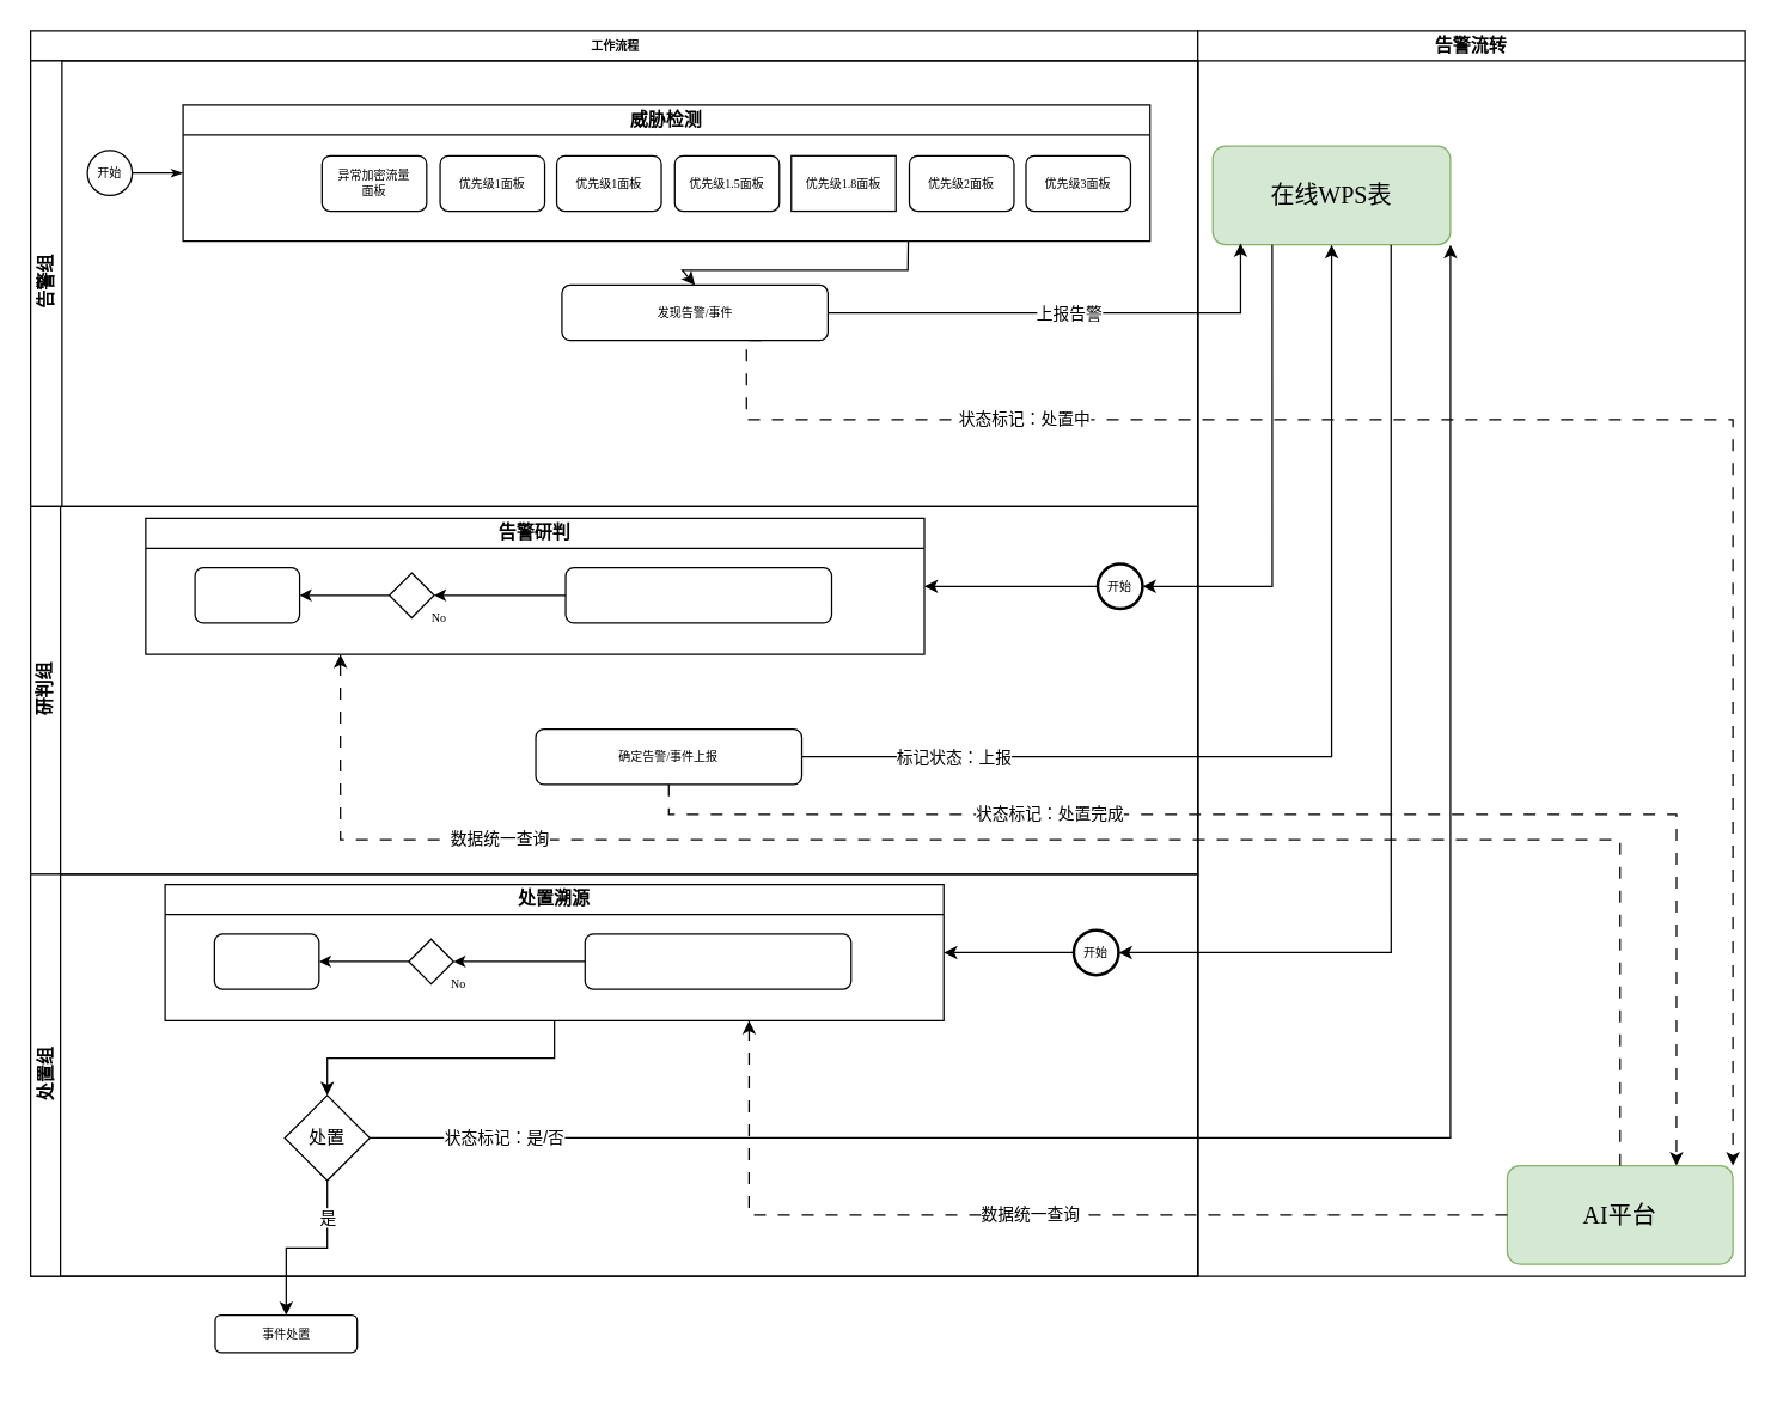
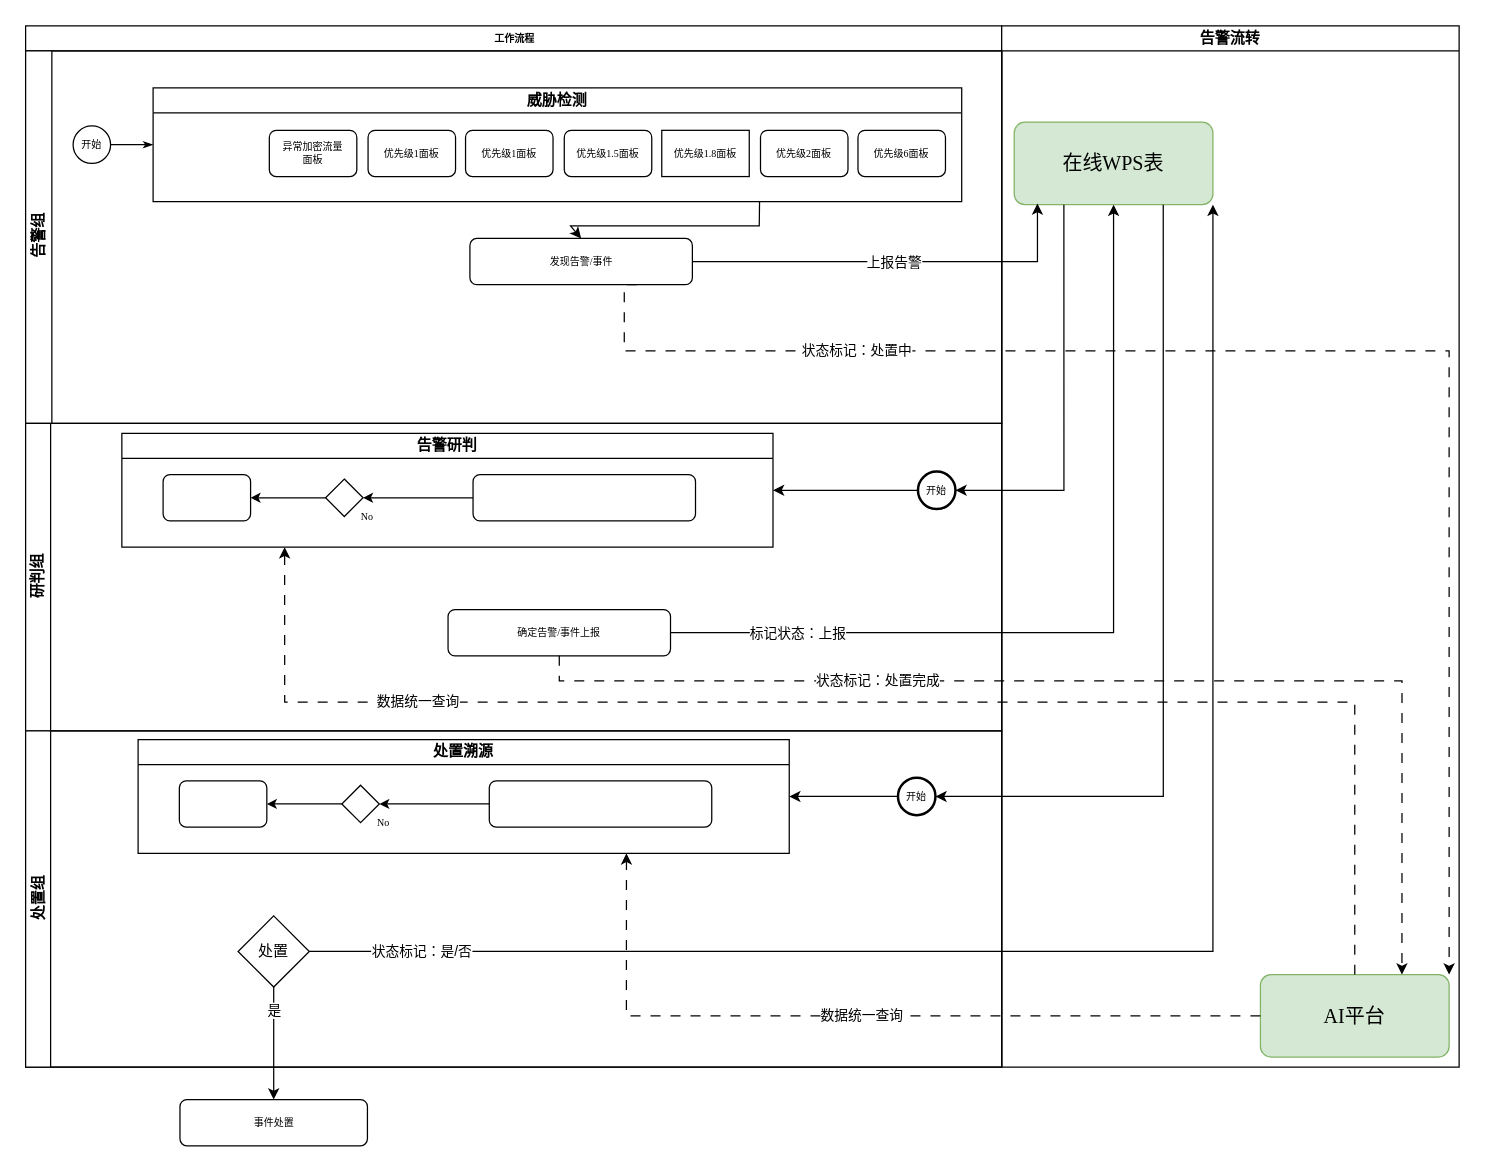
  <mxCell id="0" />
  <mxCell id="1" parent="0" />
  <mxCell id="2" value="工作流程" style="swimlane;html=1;childLayout=stackLayout;horizontal=1;startSize=20;horizontalStack=0;rounded=0;shadow=0;labelBackgroundColor=none;strokeWidth=1;fontFamily=Verdana;fontSize=8;align=center;movable=1;resizable=1;rotatable=1;deletable=1;editable=1;locked=0;connectable=1;" vertex="1" parent="1"><mxGeometry x="20" y="20" width="781" height="833" as="geometry"><mxRectangle x="1289" y="631" width="54" height="22" as="alternateBounds" /></mxGeometry></mxCell>
  <mxCell id="3" value="告警组" style="swimlane;html=1;startSize=21;horizontal=0;movable=1;resizable=1;rotatable=1;deletable=1;editable=1;locked=0;connectable=1;" vertex="1" parent="2"><mxGeometry y="20" width="781" height="298" as="geometry"><mxRectangle y="20" width="680" height="26" as="alternateBounds" /></mxGeometry></mxCell>
  <mxCell id="4" style="edgeStyle=orthogonalEdgeStyle;rounded=0;html=1;labelBackgroundColor=none;startArrow=none;startFill=0;startSize=5;endArrow=classicThin;endFill=1;endSize=5;jettySize=auto;orthogonalLoop=1;strokeWidth=1;fontFamily=Verdana;fontSize=8;movable=1;resizable=1;rotatable=1;deletable=1;editable=1;locked=0;connectable=1;entryX=0;entryY=0.5;entryDx=0;entryDy=0;" edge="1" parent="3" source="5" target="6"><mxGeometry relative="1" as="geometry"><mxPoint x="105" y="73" as="targetPoint" /></mxGeometry></mxCell>
  <mxCell id="5" value="开始" style="ellipse;whiteSpace=wrap;html=1;rounded=0;shadow=0;labelBackgroundColor=none;strokeWidth=1;fontFamily=Verdana;fontSize=8;align=center;movable=1;resizable=1;rotatable=1;deletable=1;editable=1;locked=0;connectable=1;" vertex="1" parent="3"><mxGeometry x="38" y="60" width="30" height="30" as="geometry" /></mxCell>
  <mxCell id="6" value="&lt;b style=&quot;font-family: Verdana;&quot;&gt;威胁检测&lt;/b&gt;" style="swimlane;whiteSpace=wrap;html=1;startSize=20;" vertex="1" parent="3"><mxGeometry x="102" y="29.5" width="647" height="91" as="geometry" /></mxCell>
  <mxCell id="7" value="" style="group" vertex="1" connectable="0" parent="6"><mxGeometry x="15" y="34" width="619" height="37" as="geometry" /></mxCell>
- <mxCell id="8" value="优先级3面板" style="rounded=1;whiteSpace=wrap;html=1;shadow=0;labelBackgroundColor=none;strokeWidth=1;fontFamily=Verdana;fontSize=8;align=center;movable=1;resizable=1;rotatable=1;deletable=1;editable=1;locked=0;connectable=1;" vertex="1" parent="7"><mxGeometry x="549" width="70" height="37" as="geometry" /></mxCell>
+ <mxCell id="8" value="优先级6面板" style="rounded=1;whiteSpace=wrap;html=1;shadow=0;labelBackgroundColor=none;strokeWidth=1;fontFamily=Verdana;fontSize=8;align=center;movable=1;resizable=1;rotatable=1;deletable=1;editable=1;locked=0;connectable=1;" vertex="1" parent="7"><mxGeometry x="549" width="70" height="37" as="geometry" /></mxCell>
  <mxCell id="9" value="优先级2面板" style="rounded=1;whiteSpace=wrap;html=1;shadow=0;labelBackgroundColor=none;strokeWidth=1;fontFamily=Verdana;fontSize=8;align=center;movable=1;resizable=1;rotatable=1;deletable=1;editable=1;locked=0;connectable=1;" vertex="1" parent="7"><mxGeometry x="471" width="70" height="37" as="geometry" /></mxCell>
  <mxCell id="10" value="优先级1.8面板" style="whiteSpace=wrap;html=1;shadow=0;labelBackgroundColor=none;strokeWidth=1;fontFamily=Verdana;fontSize=8;align=center;movable=1;resizable=1;rotatable=1;deletable=1;editable=1;locked=0;connectable=1;rounded=0;" vertex="1" parent="7"><mxGeometry x="392" width="70" height="37" as="geometry" /></mxCell>
  <mxCell id="11" value="优先级1.5面板" style="rounded=1;whiteSpace=wrap;html=1;shadow=0;labelBackgroundColor=none;strokeWidth=1;fontFamily=Verdana;fontSize=8;align=center;movable=1;resizable=1;rotatable=1;deletable=1;editable=1;locked=0;connectable=1;" vertex="1" parent="7"><mxGeometry x="314" width="70" height="37" as="geometry" /></mxCell>
  <mxCell id="12" value="优先级1面板" style="rounded=1;whiteSpace=wrap;html=1;shadow=0;labelBackgroundColor=none;strokeWidth=1;fontFamily=Verdana;fontSize=8;align=center;movable=1;resizable=1;rotatable=1;deletable=1;editable=1;locked=0;connectable=1;" vertex="1" parent="7"><mxGeometry x="235" width="70" height="37" as="geometry" /></mxCell>
  <mxCell id="13" value="优先级1面板" style="rounded=1;whiteSpace=wrap;html=1;shadow=0;labelBackgroundColor=none;strokeWidth=1;fontFamily=Verdana;fontSize=8;align=center;movable=1;resizable=1;rotatable=1;deletable=1;editable=1;locked=0;connectable=1;" vertex="1" parent="7"><mxGeometry x="157" width="70" height="37" as="geometry" /></mxCell>
  <mxCell id="14" value="异常加密流量&lt;div&gt;面板&lt;/div&gt;" style="rounded=1;whiteSpace=wrap;html=1;shadow=0;labelBackgroundColor=none;strokeWidth=1;fontFamily=Verdana;fontSize=8;align=center;movable=1;resizable=1;rotatable=1;deletable=1;editable=1;locked=0;connectable=1;" vertex="1" parent="7"><mxGeometry x="78" width="70" height="37" as="geometry" /></mxCell>
  <mxCell id="15" value="发现告警/事件" style="rounded=1;whiteSpace=wrap;html=1;shadow=0;labelBackgroundColor=none;strokeWidth=1;fontFamily=Verdana;fontSize=8;align=center;movable=1;resizable=1;rotatable=1;deletable=1;editable=1;locked=0;connectable=1;" vertex="1" parent="3"><mxGeometry x="355.5" y="150" width="178" height="37" as="geometry" /></mxCell>
  <mxCell id="16" value="" style="edgeStyle=none;orthogonalLoop=1;jettySize=auto;html=1;rounded=0;entryX=0.5;entryY=0;entryDx=0;entryDy=0;exitX=0.75;exitY=1;exitDx=0;exitDy=0;" edge="1" parent="3" source="6" target="15"><mxGeometry width="80" relative="1" as="geometry"><mxPoint x="596" y="117" as="sourcePoint" /><mxPoint x="522.818" y="221.909" as="targetPoint" /><Array as="points"><mxPoint x="587" y="140" /><mxPoint x="436" y="140" /></Array></mxGeometry></mxCell>
  <mxCell id="17" value="研判组" style="swimlane;html=1;startSize=20;horizontal=0;movable=1;resizable=1;rotatable=1;deletable=1;editable=1;locked=0;connectable=1;" vertex="1" parent="2"><mxGeometry y="318" width="781" height="246" as="geometry" /></mxCell>
  <mxCell id="18" style="edgeStyle=orthogonalEdgeStyle;rounded=0;orthogonalLoop=1;jettySize=auto;html=1;entryX=1;entryY=0.5;entryDx=0;entryDy=0;" edge="1" parent="17" source="19" target="20"><mxGeometry relative="1" as="geometry" /></mxCell>
  <mxCell id="19" value="开始" style="ellipse;whiteSpace=wrap;html=1;rounded=0;shadow=0;labelBackgroundColor=none;strokeWidth=2;fontFamily=Verdana;fontSize=8;align=center;movable=1;resizable=1;rotatable=1;deletable=1;editable=1;locked=0;connectable=1;" vertex="1" parent="17"><mxGeometry x="714" y="38.5" width="30" height="30" as="geometry" /></mxCell>
  <mxCell id="20" value="&lt;font face=&quot;Verdana&quot;&gt;告警研判&lt;/font&gt;" style="swimlane;whiteSpace=wrap;html=1;startSize=20;" vertex="1" parent="17"><mxGeometry x="77" y="8" width="521" height="91" as="geometry" /></mxCell>
  <mxCell id="21" style="edgeStyle=orthogonalEdgeStyle;rounded=0;html=1;labelBackgroundColor=none;startArrow=classic;startFill=1;startSize=5;endArrow=none;endFill=0;endSize=5;jettySize=auto;orthogonalLoop=1;strokeWidth=1;fontFamily=Verdana;fontSize=8;movable=1;resizable=1;rotatable=1;deletable=1;editable=1;locked=0;connectable=1;" edge="1" parent="20" source="22" target="23"><mxGeometry relative="1" as="geometry" /></mxCell>
  <mxCell id="22" value="" style="rounded=1;whiteSpace=wrap;html=1;shadow=0;labelBackgroundColor=none;strokeWidth=1;fontFamily=Verdana;fontSize=8;align=center;movable=1;resizable=1;rotatable=1;deletable=1;editable=1;locked=0;connectable=1;" vertex="1" parent="20"><mxGeometry x="33" y="33" width="70" height="37" as="geometry" /></mxCell>
  <mxCell id="23" value="" style="strokeWidth=1;html=1;shape=mxgraph.flowchart.decision;whiteSpace=wrap;rounded=1;shadow=0;labelBackgroundColor=none;fontFamily=Verdana;fontSize=8;align=center;movable=1;resizable=1;rotatable=1;deletable=1;editable=1;locked=0;connectable=1;" vertex="1" parent="20"><mxGeometry x="163" y="36.5" width="30" height="30" as="geometry" /></mxCell>
  <mxCell id="24" value="" style="rounded=1;whiteSpace=wrap;html=1;shadow=0;labelBackgroundColor=none;strokeWidth=1;fontFamily=Verdana;fontSize=8;align=center;movable=1;resizable=1;rotatable=1;deletable=1;editable=1;locked=0;connectable=1;" vertex="1" parent="20"><mxGeometry x="281" y="33" width="178" height="37" as="geometry" /></mxCell>
  <mxCell id="25" value="No" style="edgeStyle=orthogonalEdgeStyle;rounded=0;html=1;labelBackgroundColor=none;startArrow=classic;startFill=1;startSize=5;endArrow=none;endFill=0;endSize=5;jettySize=auto;orthogonalLoop=1;strokeWidth=1;fontFamily=Verdana;fontSize=8;movable=1;resizable=1;rotatable=1;deletable=1;editable=1;locked=0;connectable=1;" edge="1" parent="20" source="23" target="24"><mxGeometry x="-0.936" y="-15" relative="1" as="geometry"><mxPoint as="offset" /></mxGeometry></mxCell>
  <mxCell id="26" value="确定告警/事件上报" style="rounded=1;whiteSpace=wrap;html=1;shadow=0;labelBackgroundColor=none;strokeWidth=1;fontFamily=Verdana;fontSize=8;align=center;movable=1;resizable=1;rotatable=1;deletable=1;editable=1;locked=0;connectable=1;" vertex="1" parent="17"><mxGeometry x="338" y="149" width="178" height="37" as="geometry" /></mxCell>
  <mxCell id="27" value="处置组" style="swimlane;html=1;startSize=20;horizontal=0;movable=1;resizable=1;rotatable=1;deletable=1;editable=1;locked=0;connectable=1;" vertex="1" parent="2"><mxGeometry y="564" width="781" height="269" as="geometry" /></mxCell>
  <mxCell id="28" value="开始" style="ellipse;whiteSpace=wrap;html=1;rounded=0;shadow=0;labelBackgroundColor=none;strokeWidth=2;fontFamily=Verdana;fontSize=8;align=center;movable=1;resizable=1;rotatable=1;deletable=1;editable=1;locked=0;connectable=1;" vertex="1" parent="27"><mxGeometry x="698" y="37.5" width="30" height="30" as="geometry" /></mxCell>
- <mxCell id="29" style="edgeStyle=orthogonalEdgeStyle;rounded=0;orthogonalLoop=1;jettySize=auto;html=1;entryX=0.5;entryY=0;entryDx=0;entryDy=0;" edge="1" parent="27" source="30" target="37"><mxGeometry relative="1" as="geometry" /></mxCell>
  <mxCell id="30" value="&lt;font face=&quot;Verdana&quot;&gt;处置溯源&lt;/font&gt;" style="swimlane;whiteSpace=wrap;html=1;startSize=20;" vertex="1" parent="27"><mxGeometry x="90" y="7" width="521" height="91" as="geometry" /></mxCell>
  <mxCell id="31" style="edgeStyle=orthogonalEdgeStyle;rounded=0;html=1;labelBackgroundColor=none;startArrow=classic;startFill=1;startSize=5;endArrow=none;endFill=0;endSize=5;jettySize=auto;orthogonalLoop=1;strokeWidth=1;fontFamily=Verdana;fontSize=8;movable=1;resizable=1;rotatable=1;deletable=1;editable=1;locked=0;connectable=1;" edge="1" parent="30" source="32" target="33"><mxGeometry relative="1" as="geometry" /></mxCell>
  <mxCell id="32" value="" style="rounded=1;whiteSpace=wrap;html=1;shadow=0;labelBackgroundColor=none;strokeWidth=1;fontFamily=Verdana;fontSize=8;align=center;movable=1;resizable=1;rotatable=1;deletable=1;editable=1;locked=0;connectable=1;" vertex="1" parent="30"><mxGeometry x="33" y="33" width="70" height="37" as="geometry" /></mxCell>
  <mxCell id="33" value="" style="strokeWidth=1;html=1;shape=mxgraph.flowchart.decision;whiteSpace=wrap;rounded=1;shadow=0;labelBackgroundColor=none;fontFamily=Verdana;fontSize=8;align=center;movable=1;resizable=1;rotatable=1;deletable=1;editable=1;locked=0;connectable=1;" vertex="1" parent="30"><mxGeometry x="163" y="36.5" width="30" height="30" as="geometry" /></mxCell>
  <mxCell id="34" value="" style="rounded=1;whiteSpace=wrap;html=1;shadow=0;labelBackgroundColor=none;strokeWidth=1;fontFamily=Verdana;fontSize=8;align=center;movable=1;resizable=1;rotatable=1;deletable=1;editable=1;locked=0;connectable=1;" vertex="1" parent="30"><mxGeometry x="281" y="33" width="178" height="37" as="geometry" /></mxCell>
  <mxCell id="35" value="No" style="edgeStyle=orthogonalEdgeStyle;rounded=0;html=1;labelBackgroundColor=none;startArrow=classic;startFill=1;startSize=5;endArrow=none;endFill=0;endSize=5;jettySize=auto;orthogonalLoop=1;strokeWidth=1;fontFamily=Verdana;fontSize=8;movable=1;resizable=1;rotatable=1;deletable=1;editable=1;locked=0;connectable=1;" edge="1" parent="30" source="33" target="34"><mxGeometry x="-0.936" y="-15" relative="1" as="geometry"><mxPoint as="offset" /></mxGeometry></mxCell>
  <mxCell id="36" style="edgeStyle=orthogonalEdgeStyle;rounded=0;orthogonalLoop=1;jettySize=auto;html=1;entryX=1;entryY=0.5;entryDx=0;entryDy=0;" edge="1" parent="27" source="28" target="30"><mxGeometry relative="1" as="geometry" /></mxCell>
  <mxCell id="37" value="处置" style="rhombus;whiteSpace=wrap;html=1;" vertex="1" parent="27"><mxGeometry x="170" y="148" width="57" height="57" as="geometry" /></mxCell>
  <mxCell id="38" value="告警流转" style="swimlane;whiteSpace=wrap;html=1;startSize=20;" vertex="1" parent="1"><mxGeometry x="801" y="20" width="366" height="833" as="geometry" /></mxCell>
  <mxCell id="39" value="&lt;font&gt;在线WPS表&lt;/font&gt;" style="rounded=1;whiteSpace=wrap;html=1;shadow=0;labelBackgroundColor=none;strokeWidth=1;fontFamily=Verdana;fontSize=16;align=center;movable=1;resizable=1;rotatable=1;deletable=1;editable=1;locked=0;connectable=1;arcSize=13;spacing=2;horizontal=1;fillColor=#d5e8d4;strokeColor=#82b366;" vertex="1" parent="38"><mxGeometry x="10" y="77" width="159" height="66" as="geometry" /></mxCell>
  <mxCell id="40" value="AI平台" style="rounded=1;whiteSpace=wrap;html=1;shadow=0;labelBackgroundColor=none;strokeWidth=1;fontFamily=Verdana;fontSize=16;align=center;movable=1;resizable=1;rotatable=1;deletable=1;editable=1;locked=0;connectable=1;arcSize=13;spacing=2;horizontal=1;fillColor=#d5e8d4;strokeColor=#82b366;" vertex="1" parent="38"><mxGeometry x="207" y="759" width="151" height="66" as="geometry" /></mxCell>
  <mxCell id="41" value="上报告警" style="edgeStyle=orthogonalEdgeStyle;rounded=0;orthogonalLoop=1;jettySize=auto;html=1;entryX=0.117;entryY=0.986;entryDx=0;entryDy=0;entryPerimeter=0;" edge="1" parent="1" source="15" target="39"><mxGeometry relative="1" as="geometry"><mxPoint x="853" y="270" as="targetPoint" /></mxGeometry></mxCell>
  <mxCell id="42" style="edgeStyle=orthogonalEdgeStyle;rounded=0;orthogonalLoop=1;jettySize=auto;html=1;endArrow=none;endFill=0;startArrow=classic;startFill=1;entryX=0.25;entryY=1;entryDx=0;entryDy=0;" edge="1" parent="1" source="19" target="39"><mxGeometry relative="1" as="geometry"><mxPoint x="924" y="129" as="targetPoint" /></mxGeometry></mxCell>
  <mxCell id="43" value="状态标记：处置中" style="edgeStyle=orthogonalEdgeStyle;rounded=0;orthogonalLoop=1;jettySize=auto;html=1;exitX=0.75;exitY=1;exitDx=0;exitDy=0;dashed=1;dashPattern=8 8;entryX=1;entryY=0;entryDx=0;entryDy=0;" edge="1" parent="1" source="15" target="40"><mxGeometry x="-0.593" relative="1" as="geometry"><Array as="points"><mxPoint x="499" y="280" /><mxPoint x="1159" y="280" /></Array><mxPoint as="offset" /></mxGeometry></mxCell>
  <mxCell id="44" value="标记状态：上报" style="edgeStyle=orthogonalEdgeStyle;rounded=0;orthogonalLoop=1;jettySize=auto;html=1;entryX=0.5;entryY=1;entryDx=0;entryDy=0;" edge="1" parent="1" source="26" target="39"><mxGeometry x="-0.708" relative="1" as="geometry"><mxPoint as="offset" /></mxGeometry></mxCell>
  <mxCell id="45" style="edgeStyle=orthogonalEdgeStyle;rounded=0;orthogonalLoop=1;jettySize=auto;html=1;entryX=0.75;entryY=1;entryDx=0;entryDy=0;startArrow=classic;startFill=1;endArrow=none;endFill=0;" edge="1" parent="1" source="28" target="39"><mxGeometry relative="1" as="geometry" /></mxCell>
  <mxCell id="46" value="数据统一查询" style="edgeStyle=orthogonalEdgeStyle;rounded=0;orthogonalLoop=1;jettySize=auto;html=1;entryX=0.5;entryY=0;entryDx=0;entryDy=0;dashed=1;dashPattern=8 8;exitX=0.25;exitY=1;exitDx=0;exitDy=0;endArrow=none;endFill=0;startArrow=classic;startFill=1;" edge="1" parent="1" source="20" target="40"><mxGeometry x="-0.614" relative="1" as="geometry"><mxPoint x="221" y="432" as="sourcePoint" /><Array as="points"><mxPoint x="227" y="561" /><mxPoint x="1084" y="561" /></Array><mxPoint as="offset" /></mxGeometry></mxCell>
  <mxCell id="47" value="状态标记：处置完成" style="edgeStyle=orthogonalEdgeStyle;rounded=0;orthogonalLoop=1;jettySize=auto;html=1;entryX=0.75;entryY=0;entryDx=0;entryDy=0;exitX=0.5;exitY=1;exitDx=0;exitDy=0;dashed=1;dashPattern=8 8;" edge="1" parent="1" source="26" target="40"><mxGeometry x="-0.406" relative="1" as="geometry"><Array as="points"><mxPoint x="447" y="544" /><mxPoint x="1121" y="544" /></Array><mxPoint x="-1" as="offset" /></mxGeometry></mxCell>
- <mxCell id="48" value="事件处置" style="rounded=1;whiteSpace=wrap;html=1;shadow=0;labelBackgroundColor=none;strokeWidth=1;fontFamily=Verdana;fontSize=8;align=center;movable=1;resizable=1;rotatable=1;deletable=1;editable=1;locked=0;connectable=1;" vertex="1" parent="1"><mxGeometry x="143.5" y="879" width="95" height="25" as="geometry" /></mxCell>
+ <mxCell id="48" value="事件处置" style="rounded=1;whiteSpace=wrap;html=1;shadow=0;labelBackgroundColor=none;strokeWidth=1;fontFamily=Verdana;fontSize=8;align=center;movable=1;resizable=1;rotatable=1;deletable=1;editable=1;locked=0;connectable=1;" vertex="1" parent="1"><mxGeometry x="143.5" y="879" width="150" height="37" as="geometry" /></mxCell>
  <mxCell id="49" value="是" style="edgeStyle=orthogonalEdgeStyle;rounded=0;orthogonalLoop=1;jettySize=auto;html=1;entryX=0.5;entryY=0;entryDx=0;entryDy=0;" edge="1" parent="1" source="37" target="48"><mxGeometry x="-0.567" relative="1" as="geometry"><mxPoint as="offset" /></mxGeometry></mxCell>
  <mxCell id="50" value="状态标记：是/否" style="edgeStyle=orthogonalEdgeStyle;rounded=0;orthogonalLoop=1;jettySize=auto;html=1;entryX=1;entryY=1;entryDx=0;entryDy=0;" edge="1" parent="1" source="37" target="39"><mxGeometry x="-0.864" relative="1" as="geometry"><mxPoint as="offset" /></mxGeometry></mxCell>
  <mxCell id="51" value="数据统一查询" style="edgeStyle=orthogonalEdgeStyle;rounded=0;orthogonalLoop=1;jettySize=auto;html=1;entryX=0.75;entryY=1;entryDx=0;entryDy=0;dashed=1;dashPattern=8 8;" edge="1" parent="1" source="40" target="30"><mxGeometry relative="1" as="geometry" /></mxCell>
